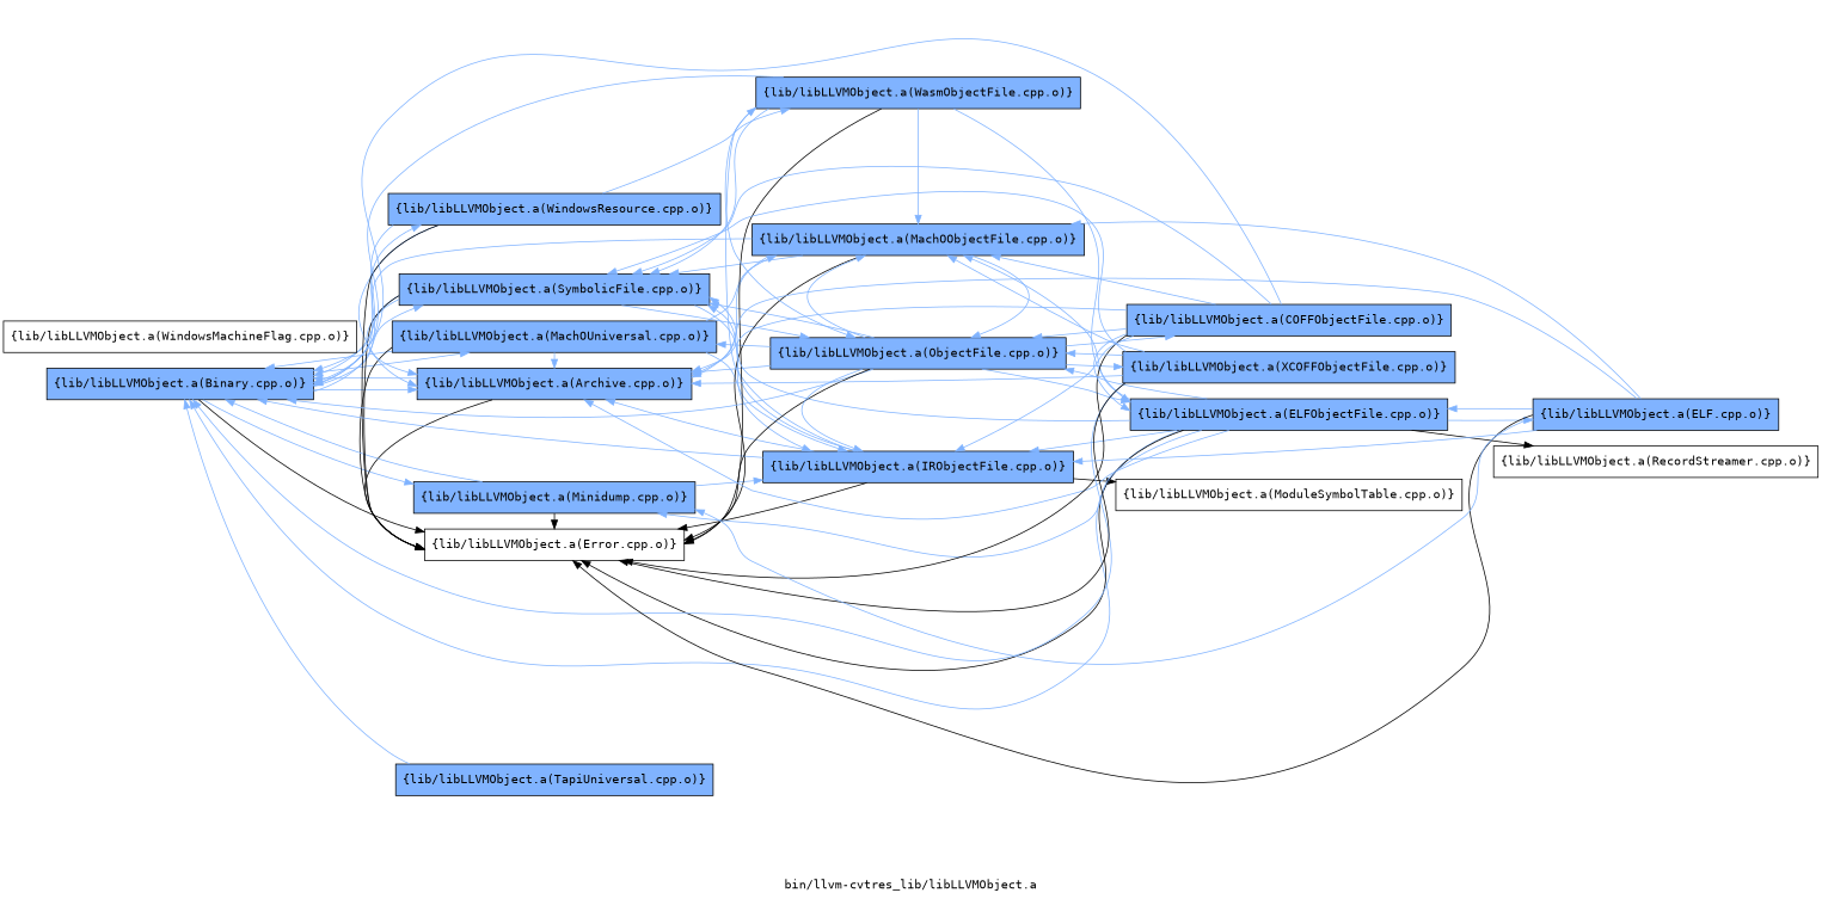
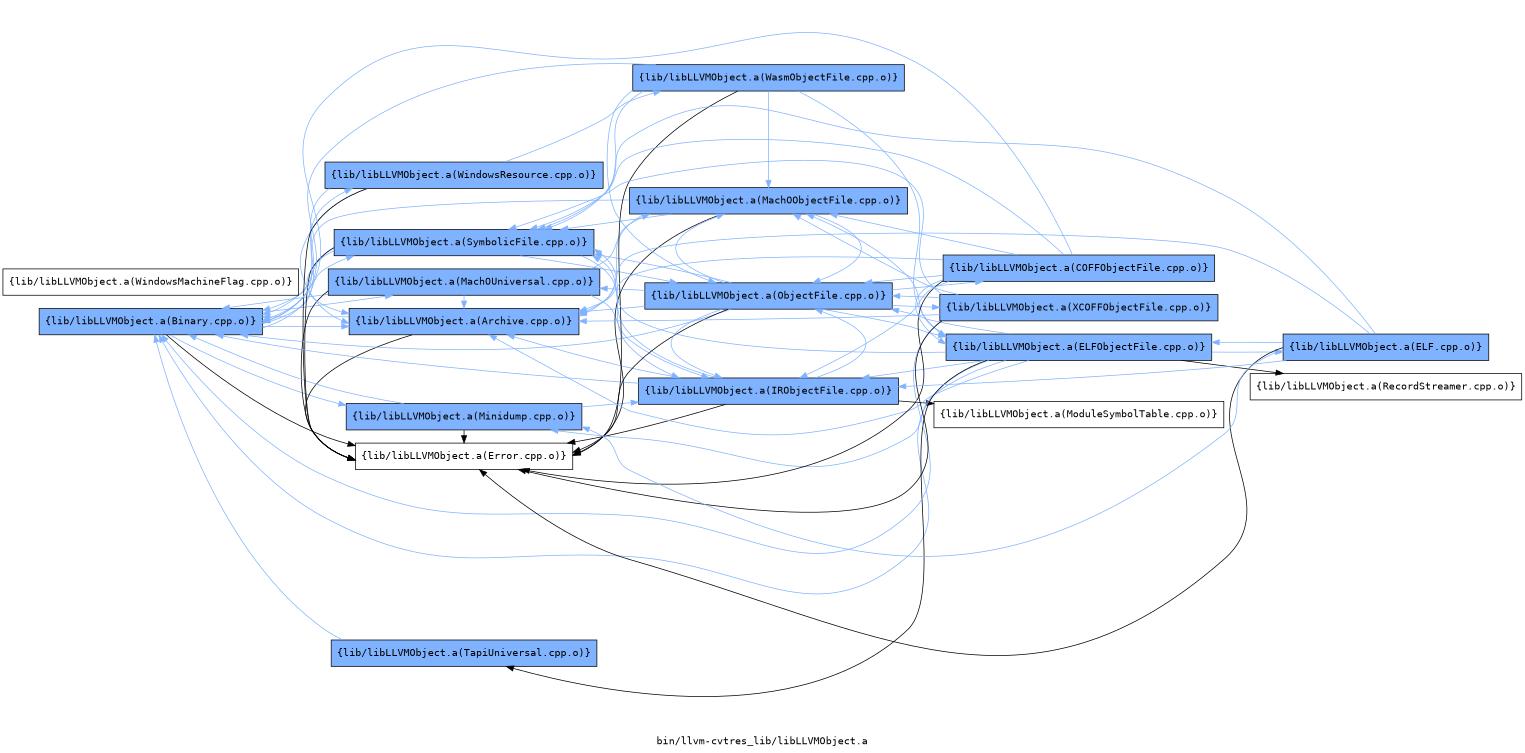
  digraph {
    fontname="DejaVu Sans Mono"
    label="bin/llvm-cvtres_lib/libLLVMObject.a"
    rankdir=LR
    node [fillcolor="0.600000 0.5 1" fontname="DejaVu Sans Mono" group=1 shape=box style=filled]
    edge [color="0.600000 0.5 1" fontname="DejaVu Sans Mono"]
    n1 [label="{lib/libLLVMObject.a(Binary.cpp.o)}"]
    n2 [label="{lib/libLLVMObject.a(Archive.cpp.o)}"]
    n3 [group=0 label="{lib/libLLVMObject.a(Error.cpp.o)}" fillcolor="" style=""]
    n4 [label="{lib/libLLVMObject.a(MachOUniversal.cpp.o)}"]
    n5 [label="{lib/libLLVMObject.a(Minidump.cpp.o)}"]
    n6 [label="{lib/libLLVMObject.a(SymbolicFile.cpp.o)}"]
    n7 [label="{lib/libLLVMObject.a(TapiUniversal.cpp.o)}"]
    n8 [label="{lib/libLLVMObject.a(WindowsResource.cpp.o)}"]
    n9 [label="{lib/libLLVMObject.a(MachOObjectFile.cpp.o)}"]
    n10 [label="{lib/libLLVMObject.a(IRObjectFile.cpp.o)}"]
    n11 [label="{lib/libLLVMObject.a(ObjectFile.cpp.o)}"]
    n12 [label="{lib/libLLVMObject.a(WasmObjectFile.cpp.o)}"]
    n13 [group=0 label="{lib/libLLVMObject.a(ModuleSymbolTable.cpp.o)}" fillcolor="" style=""]
    n14 [label="{lib/libLLVMObject.a(ELFObjectFile.cpp.o)}"]
    n15 [label="{lib/libLLVMObject.a(COFFObjectFile.cpp.o)}"]
    n16 [label="{lib/libLLVMObject.a(XCOFFObjectFile.cpp.o)}"]
    n17 [group=0 label="{lib/libLLVMObject.a(RecordStreamer.cpp.o)}" fillcolor="" style=""]
    n18 [label="{lib/libLLVMObject.a(ELF.cpp.o)}"]
    n19 [group=0 label="{lib/libLLVMObject.a(WindowsMachineFlag.cpp.o)}" fillcolor="" style=""]
    subgraph sub_1 {
      rank=same
      n1
    }
    subgraph sub_2 {
      rank=same
      n2
      n3
      n4
      n5
      n6
      n7
      n8
    }
    subgraph sub_3 {
      rank=same
      n9
      n10
      n11
      n12
    }
    subgraph sub_4 {
      rank=same
      n13
      n14
      n15
      n16
    }
    n1 -> n2
    n1 -> n3 [color=""]
    n1 -> n4
    n1 -> n5
    n1 -> n6
    n1 -> n8
    n2 -> n1
    n2 -> n3 [color=""]
    n4 -> n1
    n4 -> n2
    n4 -> n3 [color=""]
    n4 -> n9
    n4 -> n10
    n5 -> n1
    n5 -> n3 [color=""]
    n5 -> n10
    n6 -> n1
    n6 -> n2
    n6 -> n3 [color=""]
    n6 -> n10
    n6 -> n11
    n7 -> n1
    n8 -> n1
    n8 -> n2
    n8 -> n3 [color=""]
    n8 -> n12
    n9 -> n1
    n9 -> n2
    n9 -> n3 [color=""]
    n9 -> n6
    n9 -> n11
    n10 -> n1
    n10 -> n2
    n10 -> n3 [color=""]
    n10 -> n6
-   n10 -> n12
+   n10 -> n11
    n10 -> n13 [color=""]
    n11 -> n1
    n11 -> n2
    n11 -> n3 [color=""]
    n11 -> n4
    n11 -> n6
    n11 -> n9
    n11 -> n10
    n11 -> n14
    n11 -> n15
    n11 -> n16
    n12 -> n1
    n12 -> n3 [color=""]
    n12 -> n6
    n12 -> n9
    n12 -> n11
    n12 -> n14
    n14 -> n1
    n14 -> n2
-   n14 -> n3 [color=""]
+   n14 -> n7 [color=""]
    n14 -> n5
    n14 -> n6
    n14 -> n9
    n14 -> n10
    n14 -> n11
    n14 -> n17 [color=""]
    n14 -> n18
    n15 -> n1
    n15 -> n2
    n15 -> n3 [color=""]
    n15 -> n6
    n15 -> n9
    n15 -> n10
    n15 -> n11
    n15 -> n14
    n16 -> n1
    n16 -> n2
    n16 -> n3 [color=""]
    n16 -> n6
    n16 -> n9
    n16 -> n11
    n18 -> n2
    n18 -> n3 [color=""]
    n18 -> n5
-   n18 -> n9
+   n18 -> n6
    n18 -> n10
    n18 -> n14
  }
